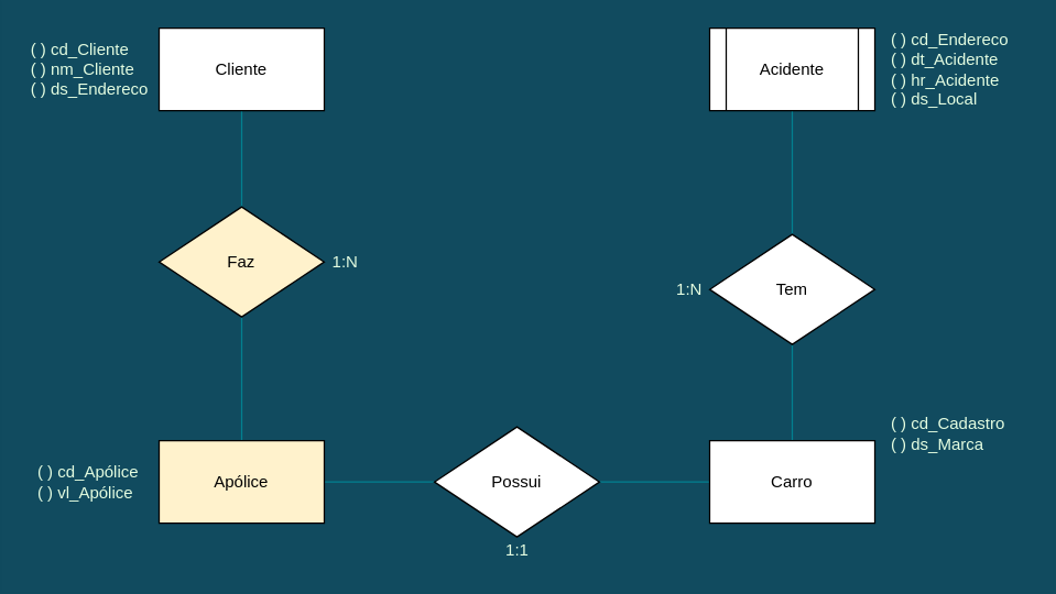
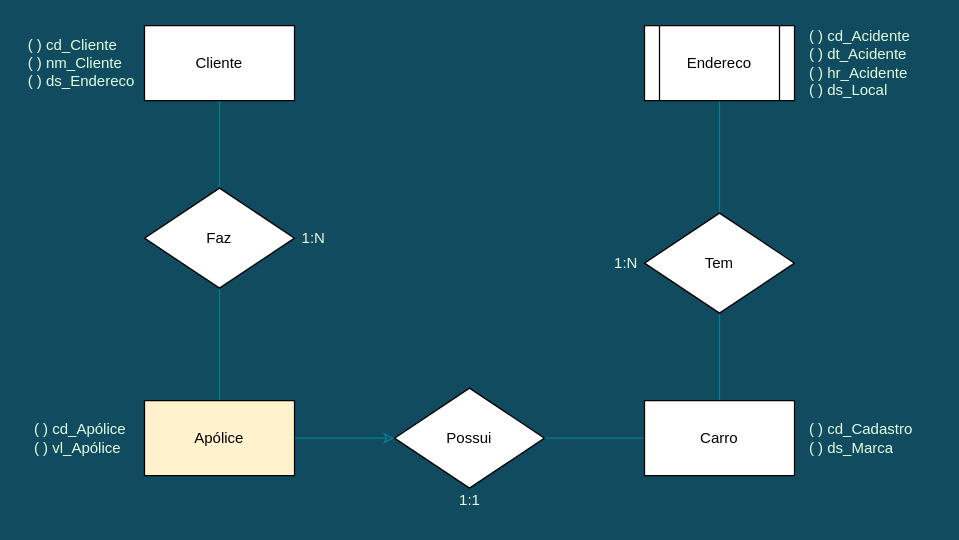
  <mxCell id="0" />
  <mxCell id="1" parent="0" />
  <mxCell id="2" value="" style="edgeStyle=orthogonalEdgeStyle;rounded=1;sketch=0;orthogonalLoop=1;jettySize=auto;html=1;fillColor=#F45B69;fontColor=#E4FDE1;strokeColor=#028090;endArrow=none;endFill=0;" edge="1" parent="1" source="3" target="6"><mxGeometry relative="1" as="geometry" /></mxCell>
  <mxCell id="3" value="Cliente" style="rounded=0;whiteSpace=wrap;html=1;sketch=0;" vertex="1" parent="1"><mxGeometry x="115" y="20" width="120" height="60" as="geometry" /></mxCell>
  <mxCell id="4" value="( ) cd_Cliente&lt;br&gt;( ) nm_Cliente&lt;br&gt;( ) ds_Endereco&amp;nbsp;" style="text;html=1;align=left;verticalAlign=middle;resizable=0;points=[];autosize=1;fontColor=#E4FDE1;" vertex="1" parent="1"><mxGeometry x="20" y="25" width="100" height="50" as="geometry" /></mxCell>
  <mxCell id="5" value="" style="edgeStyle=orthogonalEdgeStyle;rounded=1;sketch=0;orthogonalLoop=1;jettySize=auto;html=1;strokeColor=#028090;fillColor=#F45B69;fontColor=#E4FDE1;endArrow=none;endFill=0;" edge="1" parent="1" source="6" target="9"><mxGeometry relative="1" as="geometry" /></mxCell>
- <mxCell id="6" value="Faz" style="rhombus;whiteSpace=wrap;html=1;rounded=0;sketch=0;fillColor=#fff2cc;" vertex="1" parent="1"><mxGeometry x="115" y="150" width="120" height="80" as="geometry" /></mxCell>
+ <mxCell id="6" value="Faz" style="rhombus;whiteSpace=wrap;html=1;rounded=0;sketch=0;" vertex="1" parent="1"><mxGeometry x="115" y="150" width="120" height="80" as="geometry" /></mxCell>
  <mxCell id="7" value="1:N" style="text;html=1;align=center;verticalAlign=middle;resizable=0;points=[];autosize=1;fontColor=#E4FDE1;" vertex="1" parent="1"><mxGeometry x="235" y="180" width="30" height="20" as="geometry" /></mxCell>
- <mxCell id="8" value="" style="edgeStyle=orthogonalEdgeStyle;rounded=1;sketch=0;orthogonalLoop=1;jettySize=auto;html=1;strokeColor=#028090;fillColor=#F45B69;fontColor=#E4FDE1;endArrow=none;endFill=0;" edge="1" parent="1" source="9" target="12"><mxGeometry relative="1" as="geometry" /></mxCell>
+ <mxCell id="8" value="" style="edgeStyle=orthogonalEdgeStyle;rounded=1;sketch=0;orthogonalLoop=1;jettySize=auto;html=1;strokeColor=#028090;fillColor=#F45B69;fontColor=#E4FDE1;endArrow=classic;endFill=0;" edge="1" parent="1" source="9" target="12"><mxGeometry relative="1" as="geometry" /></mxCell>
  <mxCell id="9" value="Apólice" style="whiteSpace=wrap;html=1;rounded=0;sketch=0;fillColor=#fff2cc;" vertex="1" parent="1"><mxGeometry x="115" y="320" width="120" height="60" as="geometry" /></mxCell>
  <mxCell id="10" value="( ) cd_Apólice&lt;br&gt;( ) vl_Apólice" style="text;html=1;align=left;verticalAlign=middle;resizable=0;points=[];autosize=1;fontColor=#E4FDE1;" vertex="1" parent="1"><mxGeometry x="25" y="335" width="90" height="30" as="geometry" /></mxCell>
  <mxCell id="11" value="" style="edgeStyle=orthogonalEdgeStyle;rounded=1;sketch=0;orthogonalLoop=1;jettySize=auto;html=1;strokeColor=#028090;fillColor=#F45B69;fontColor=#E4FDE1;endArrow=none;endFill=0;" edge="1" parent="1" source="12" target="14"><mxGeometry relative="1" as="geometry" /></mxCell>
  <mxCell id="12" value="Possui" style="rhombus;whiteSpace=wrap;html=1;rounded=0;sketch=0;" vertex="1" parent="1"><mxGeometry x="315" y="310" width="120" height="80" as="geometry" /></mxCell>
  <mxCell id="13" value="" style="edgeStyle=orthogonalEdgeStyle;rounded=1;sketch=0;orthogonalLoop=1;jettySize=auto;html=1;strokeColor=#028090;fillColor=#F45B69;fontColor=#E4FDE1;endArrow=none;endFill=0;" edge="1" parent="1" source="14" target="16"><mxGeometry relative="1" as="geometry" /></mxCell>
  <mxCell id="14" value="Carro" style="whiteSpace=wrap;html=1;rounded=0;sketch=0;" vertex="1" parent="1"><mxGeometry x="515" y="320" width="120" height="60" as="geometry" /></mxCell>
  <mxCell id="15" value="" style="edgeStyle=orthogonalEdgeStyle;rounded=1;sketch=0;orthogonalLoop=1;jettySize=auto;html=1;strokeColor=#028090;fillColor=#F45B69;fontColor=#E4FDE1;endArrow=none;endFill=0;" edge="1" parent="1" source="16" target="17"><mxGeometry relative="1" as="geometry" /></mxCell>
  <mxCell id="16" value="Tem" style="rhombus;whiteSpace=wrap;html=1;rounded=0;sketch=0;" vertex="1" parent="1"><mxGeometry x="515" y="170" width="120" height="80" as="geometry" /></mxCell>
- <mxCell id="17" value="Acidente" style="shape=process;whiteSpace=wrap;html=1;backgroundOutline=1;rounded=0;sketch=0;glass=0;" vertex="1" parent="1"><mxGeometry x="515" y="20" width="120" height="60" as="geometry" /></mxCell>
+ <mxCell id="17" value="Endereco" style="shape=process;whiteSpace=wrap;html=1;backgroundOutline=1;rounded=0;sketch=0;glass=0;" vertex="1" parent="1"><mxGeometry x="515" y="20" width="120" height="60" as="geometry" /></mxCell>
  <mxCell id="18" value="1:1" style="text;html=1;align=center;verticalAlign=middle;resizable=0;points=[];autosize=1;fontColor=#E4FDE1;" vertex="1" parent="1"><mxGeometry x="360" y="390" width="30" height="20" as="geometry" /></mxCell>
- <mxCell id="19" value="( ) cd_Cadastro&lt;br&gt;( ) ds_Marca" style="text;html=1;align=left;verticalAlign=middle;resizable=0;points=[];autosize=1;fontColor=#E4FDE1;" vertex="1" parent="1"><mxGeometry x="645" y="300" width="100" height="30" as="geometry" /></mxCell>
+ <mxCell id="19" value="( ) cd_Cadastro&lt;br&gt;( ) ds_Marca" style="text;html=1;align=left;verticalAlign=middle;resizable=0;points=[];autosize=1;fontColor=#E4FDE1;" vertex="1" parent="1"><mxGeometry x="645" y="335" width="100" height="30" as="geometry" /></mxCell>
  <mxCell id="20" value="1:N" style="text;html=1;align=center;verticalAlign=middle;resizable=0;points=[];autosize=1;fontColor=#E4FDE1;" vertex="1" parent="1"><mxGeometry x="485" y="200" width="30" height="20" as="geometry" /></mxCell>
- <mxCell id="21" value="( ) cd_Endereco&lt;br&gt;( ) dt_Acidente&lt;br&gt;&lt;div&gt;&lt;span&gt;( ) hr_Acidente&lt;/span&gt;&lt;/div&gt;( ) ds_Local" style="text;html=1;align=left;verticalAlign=middle;resizable=0;points=[];autosize=1;fontColor=#E4FDE1;" vertex="1" parent="1"><mxGeometry x="645" y="20" width="100" height="60" as="geometry" /></mxCell>
+ <mxCell id="21" value="( ) cd_Acidente&lt;br&gt;( ) dt_Acidente&lt;br&gt;&lt;div&gt;&lt;span&gt;( ) hr_Acidente&lt;/span&gt;&lt;/div&gt;( ) ds_Local" style="text;html=1;align=left;verticalAlign=middle;resizable=0;points=[];autosize=1;fontColor=#E4FDE1;" vertex="1" parent="1"><mxGeometry x="645" y="20" width="100" height="60" as="geometry" /></mxCell>
